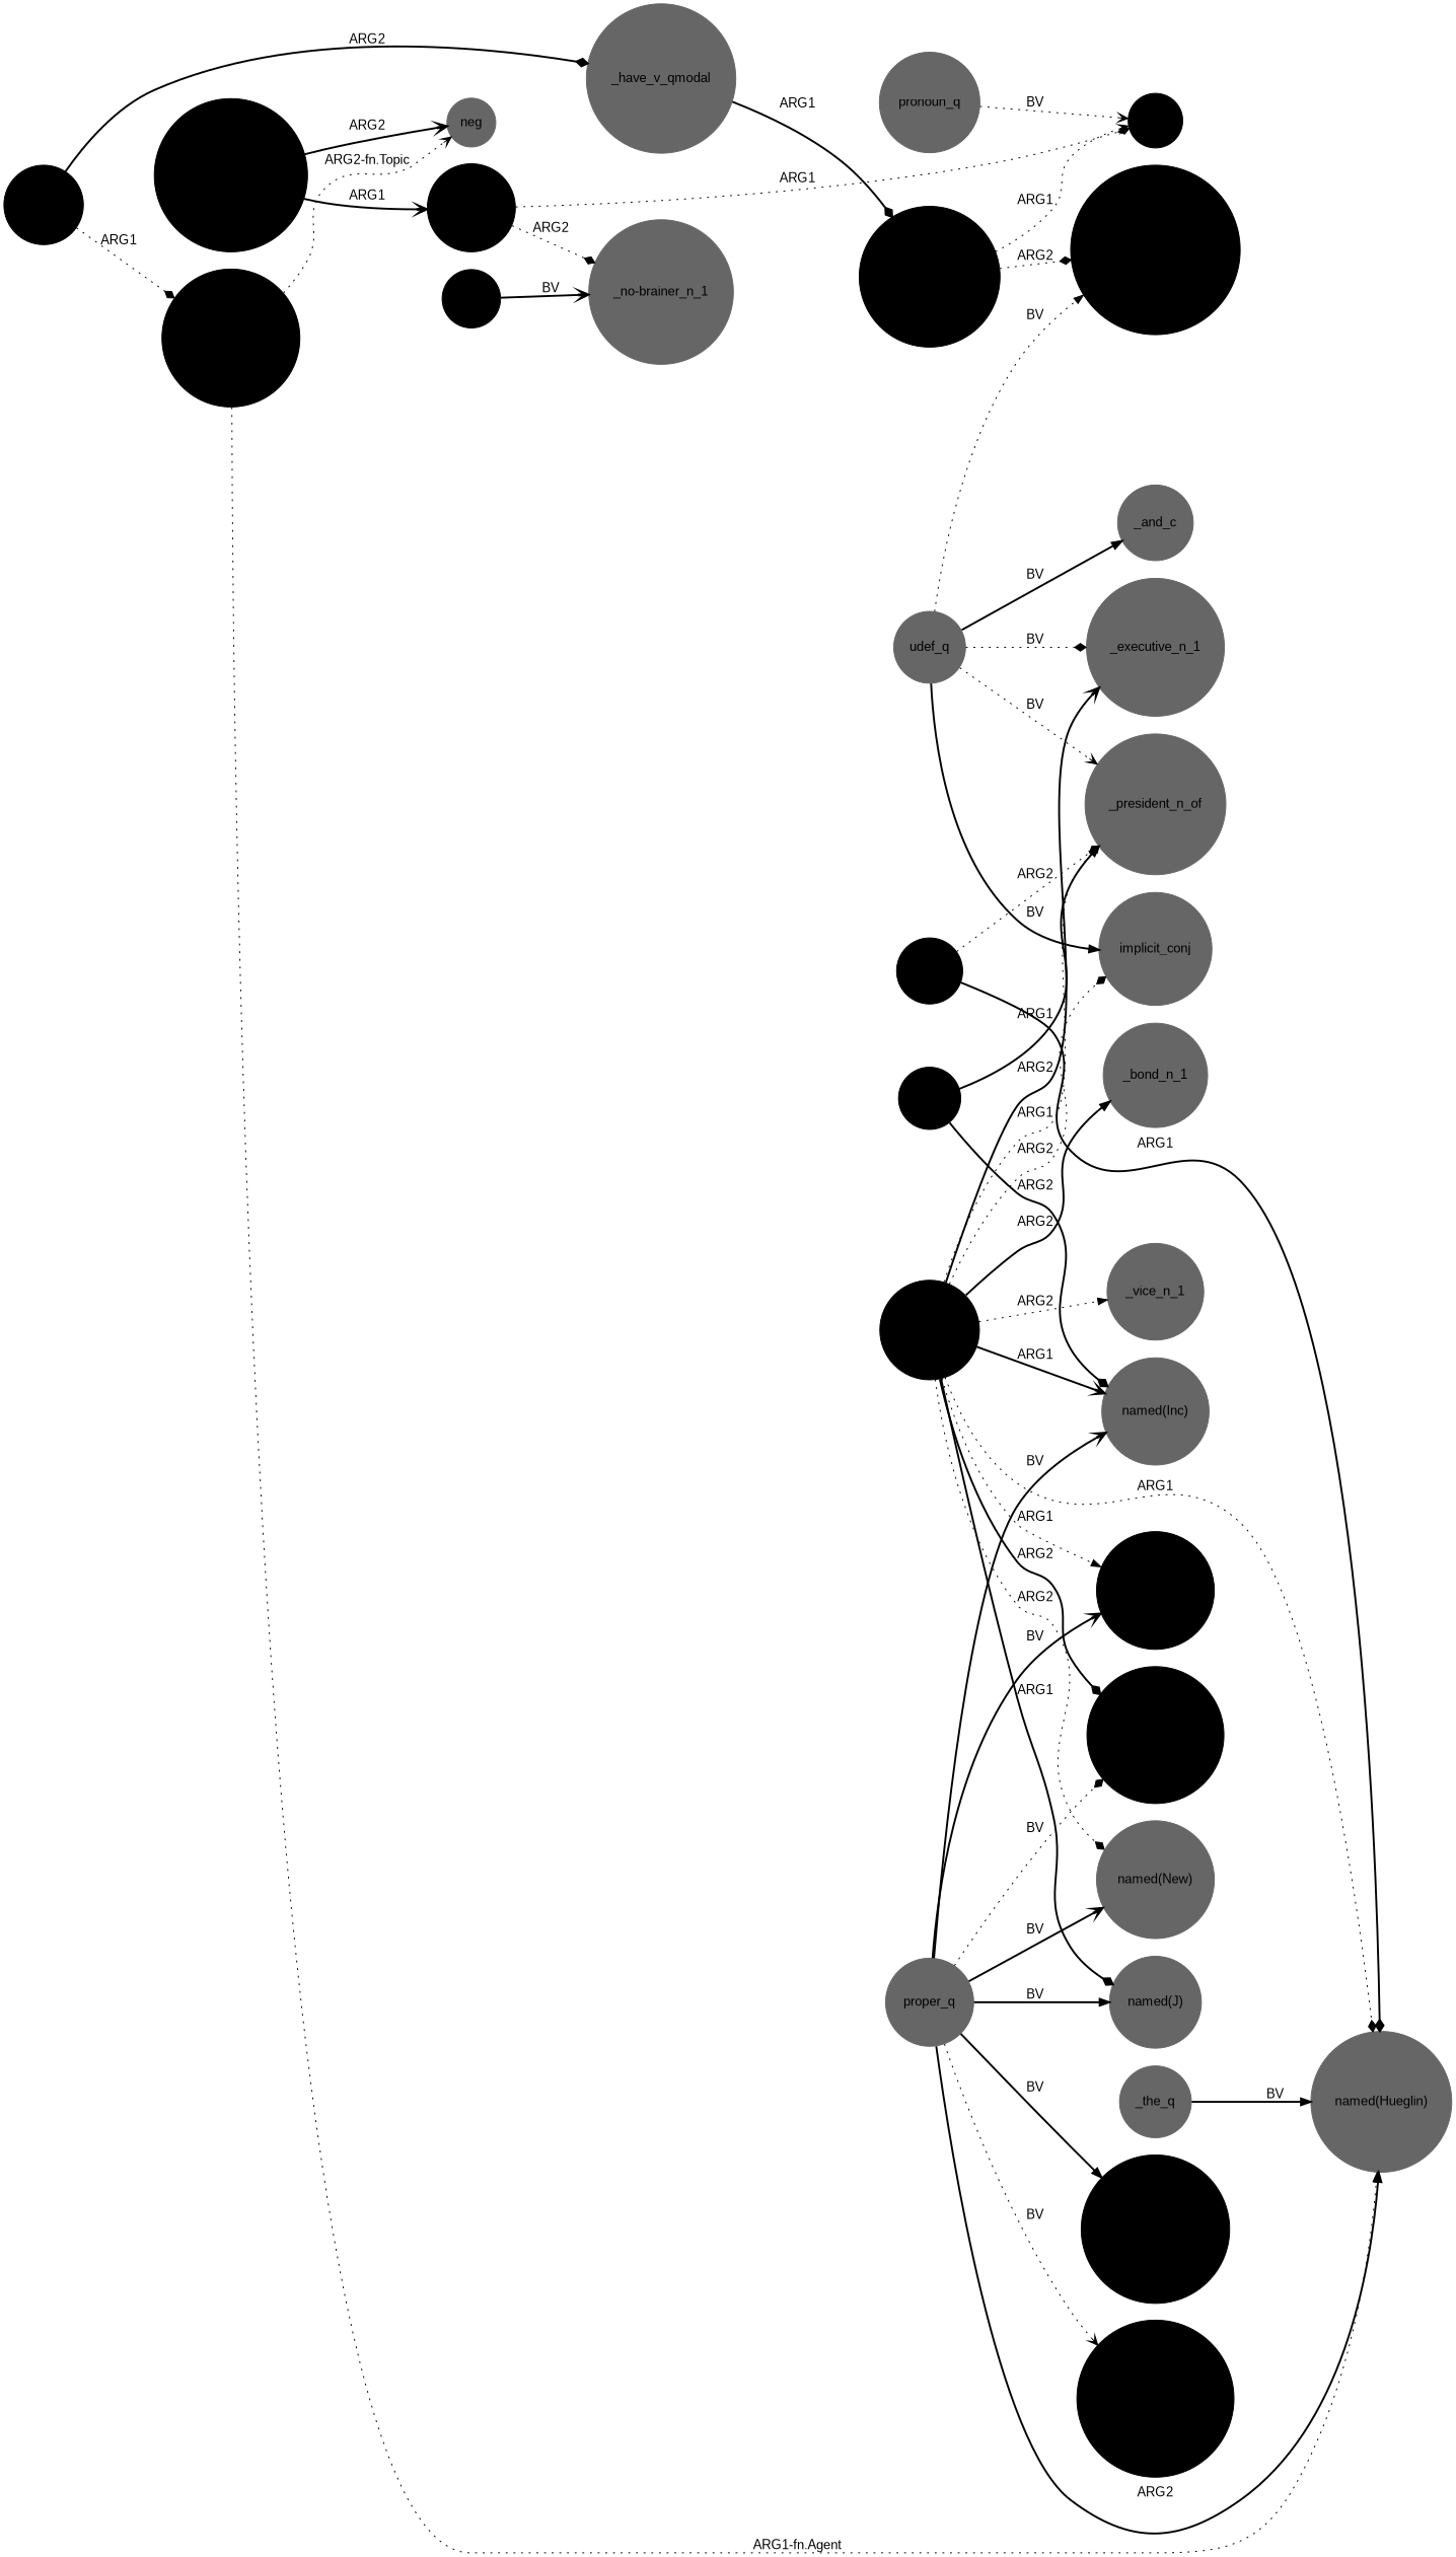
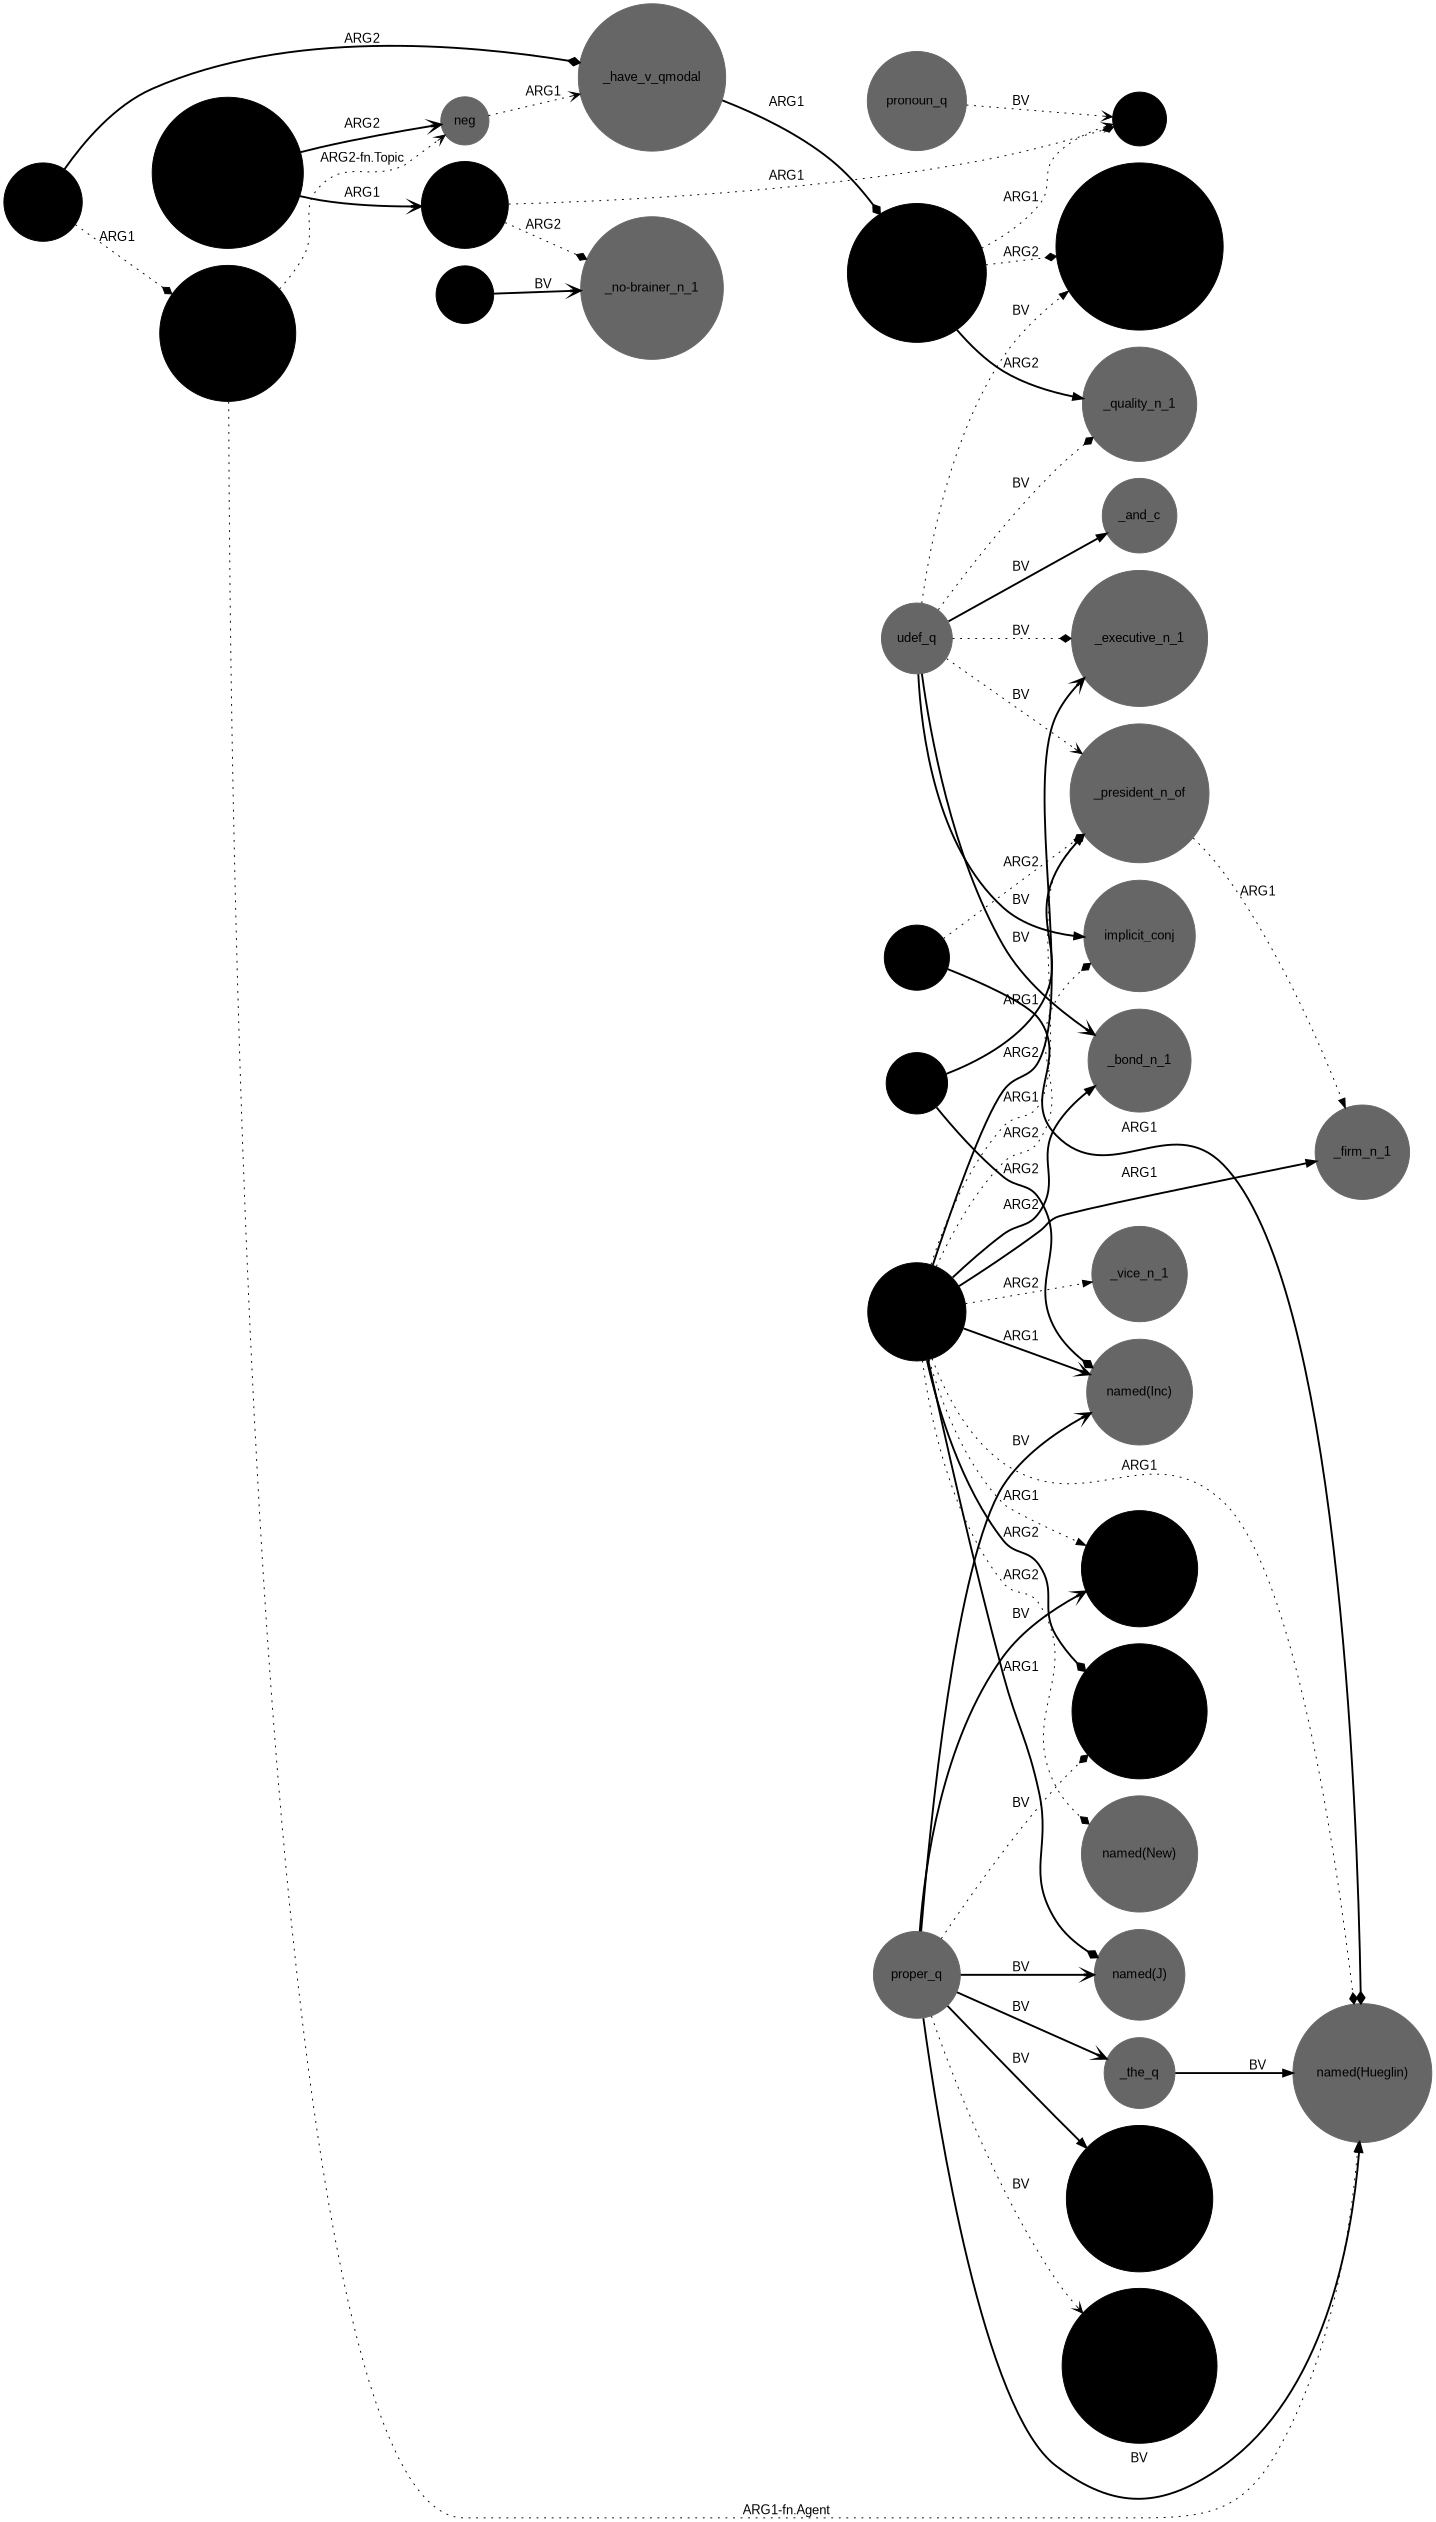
  digraph {
    fontname="Liberation Sans"
    rankdir=LR
    node [color=gray40 fontname="Liberation Sans" shape=circle style=filled]
    edge [arrowhead=diamond fontname="Liberation Sans" style=bold]
    udef_q
+   _quality_n_1
    _diversification_n_1 [color=black]
    implicit_conj
    _executive_n_1
    _president_n_of
    _bond_n_1
    _and_c
+   _firm_n_1
    compound [color=black]
    _vice_n_1
    "named(Hueglin)"
    "named(New)"
    "named(J)"
    "named(Steven)" [color=black]
    "named(Inc)"
    "named(York)" [color=black]
    proper_q
    "named(Cashman)" [color=black]
    "named(Gabriele)" [color=black]
    _worry_v_about [color=black]
    _have_v_qmodal
    pron [color=black]
    focus_d [color=black]
    "_say_v_to-fn.IN" [color=black]
    neg
    _colon_p_namely [color=black]
    _be_v_id [color=black]
    "_no-brainer_n_1"
    appos [color=black]
    pronoun_q
    _of_p [color=black]
    _a_q [color=black]
    _the_q
+   udef_q -> _quality_n_1 [label=BV style=dotted]
    udef_q -> _diversification_n_1 [arrowhead=normal label=BV style=dotted]
    udef_q -> implicit_conj [arrowhead=normal label=BV]
    udef_q -> _executive_n_1 [label=BV style=dotted]
    udef_q -> _president_n_of [arrowhead=vee label=BV style=dotted]
+   udef_q -> _bond_n_1 [arrowhead=vee label=BV]
    udef_q -> _and_c [arrowhead=normal label=BV]
+   _president_n_of -> _firm_n_1 [arrowhead=normal label=ARG1 style=dotted]
    compound -> implicit_conj [label=ARG2 style=dotted]
    compound -> _executive_n_1 [arrowhead=vee label=ARG2]
    compound -> _president_n_of [label=ARG1 style=dotted]
    compound -> _bond_n_1 [arrowhead=normal label=ARG2]
+   compound -> _firm_n_1 [arrowhead=normal label=ARG1]
    compound -> _vice_n_1 [arrowhead=normal label=ARG2 style=dotted]
    compound -> "named(Hueglin)" [label=ARG1 style=dotted]
    compound -> "named(New)" [label=ARG2 style=dotted]
    compound -> "named(J)" [label=ARG1]
    compound -> "named(Steven)" [label=ARG2]
    compound -> "named(Inc)" [arrowhead=vee label=ARG1]
    compound -> "named(York)" [arrowhead=normal label=ARG1 style=dotted]
-   proper_q -> "named(Hueglin)" [arrowhead=normal label=ARG2]
-   proper_q -> "named(New)" [arrowhead=vee label=BV]
-   proper_q -> "named(J)" [arrowhead=normal label=BV]
+   proper_q -> "named(Hueglin)" [arrowhead=normal label=BV]
+   proper_q -> _the_q [arrowhead=vee label=BV]
+   proper_q -> "named(J)" [arrowhead=vee label=BV]
    proper_q -> "named(Steven)" [label=BV style=dotted]
    proper_q -> "named(Inc)" [arrowhead=vee label=BV]
    proper_q -> "named(York)" [arrowhead=vee label=BV]
    proper_q -> "named(Cashman)" [arrowhead=vee label=BV style=dotted]
    proper_q -> "named(Gabriele)" [arrowhead=normal label=BV]
+   _worry_v_about -> _quality_n_1 [arrowhead=normal label=ARG2]
    _worry_v_about -> _diversification_n_1 [label=ARG2 style=dotted]
    _worry_v_about -> pron [arrowhead=vee label=ARG1 style=dotted]
    _have_v_qmodal -> _worry_v_about [label=ARG1]
    focus_d -> _have_v_qmodal [label=ARG2]
    focus_d -> "_say_v_to-fn.IN" [label=ARG1 style=dotted]
    "_say_v_to-fn.IN" -> "named(Hueglin)" [arrowhead=normal label="ARG1-fn.Agent" style=dotted]
    "_say_v_to-fn.IN" -> neg [arrowhead=vee label="ARG2-fn.Topic" style=dotted]
+   neg -> _have_v_qmodal [arrowhead=vee label=ARG1 style=dotted]
    _colon_p_namely -> neg [arrowhead=vee label=ARG2]
    _colon_p_namely -> _be_v_id [arrowhead=vee label=ARG1]
    _be_v_id -> pron [label=ARG1 style=dotted]
    _be_v_id -> "_no-brainer_n_1" [label=ARG2 style=dotted]
    appos -> _president_n_of [label=ARG2 style=dotted]
    appos -> "named(Hueglin)" [label=ARG1]
    pronoun_q -> pron [arrowhead=vee label=BV style=dotted]
    _of_p -> _president_n_of [arrowhead=normal label=ARG1]
    _of_p -> "named(Inc)" [label=ARG2]
    _a_q -> "_no-brainer_n_1" [arrowhead=vee label=BV]
    _the_q -> "named(Hueglin)" [arrowhead=normal label=BV]
  }
